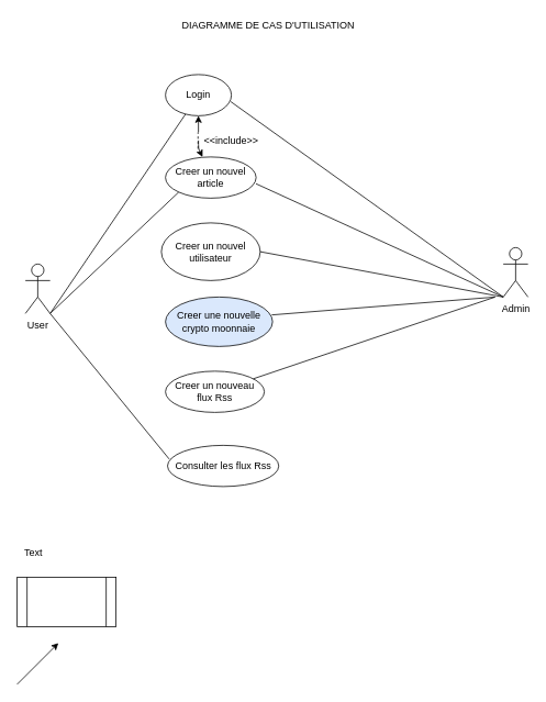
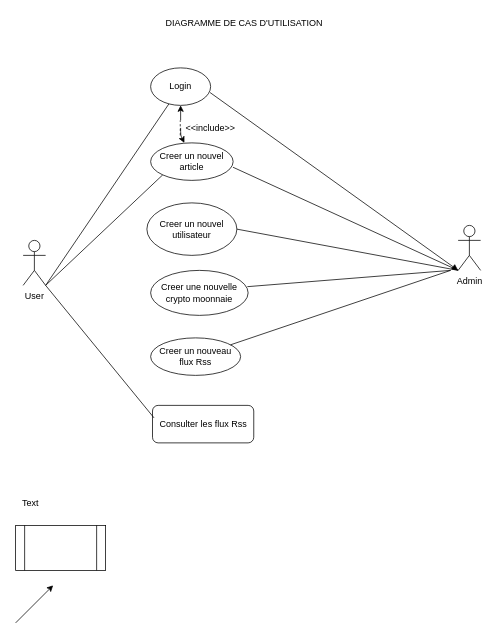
  <mxCell id="0" />
  <mxCell id="1" parent="0" />
  <mxCell id="2" value="User" style="shape=umlActor;verticalLabelPosition=bottom;labelBackgroundColor=#ffffff;verticalAlign=top;html=1;outlineConnect=0;" vertex="1" parent="1"><mxGeometry x="30" y="320" width="30" height="60" as="geometry" /></mxCell>
  <mxCell id="3" value="Login" style="ellipse;whiteSpace=wrap;html=1;" vertex="1" parent="1"><mxGeometry x="200" y="90" width="80" height="50" as="geometry" /></mxCell>
  <mxCell id="4" value="Creer un nouvel article" style="ellipse;whiteSpace=wrap;html=1;" vertex="1" parent="1"><mxGeometry x="200" y="190" width="110" height="50" as="geometry" /></mxCell>
  <mxCell id="5" value="Creer un nouvel utilisateur" style="ellipse;whiteSpace=wrap;html=1;" vertex="1" parent="1"><mxGeometry x="195" y="270" width="120" height="70" as="geometry" /></mxCell>
- <mxCell id="6" value="Creer une nouvelle crypto moonnaie" style="ellipse;whiteSpace=wrap;html=1;fillColor=#dae8fc;" vertex="1" parent="1"><mxGeometry x="200" y="360" width="130" height="60" as="geometry" /></mxCell>
+ <mxCell id="6" value="Creer une nouvelle crypto moonnaie" style="ellipse;whiteSpace=wrap;html=1;" vertex="1" parent="1"><mxGeometry x="200" y="360" width="130" height="60" as="geometry" /></mxCell>
  <mxCell id="7" value="Creer un nouveau flux Rss" style="ellipse;whiteSpace=wrap;html=1;" vertex="1" parent="1"><mxGeometry x="200" y="450" width="120" height="50" as="geometry" /></mxCell>
- <mxCell id="8" value="Consulter les flux Rss" style="ellipse;whiteSpace=wrap;html=1;" vertex="1" parent="1"><mxGeometry x="202.5" y="540" width="135" height="50" as="geometry" /></mxCell>
+ <mxCell id="8" value="Consulter les flux Rss" style="whiteSpace=wrap;html=1;rounded=1;" vertex="1" parent="1"><mxGeometry x="202.5" y="540" width="135" height="50" as="geometry" /></mxCell>
  <mxCell id="9" value="Admin" style="shape=umlActor;verticalLabelPosition=bottom;labelBackgroundColor=#ffffff;verticalAlign=top;html=1;outlineConnect=0;" vertex="1" parent="1"><mxGeometry x="610" y="300" width="30" height="60" as="geometry" /></mxCell>
  <mxCell id="10" value="" style="endArrow=classic;html=1;" edge="1" parent="1"><mxGeometry width="50" height="50" relative="1" as="geometry"><mxPoint x="240" y="160" as="sourcePoint" /><mxPoint x="240" y="140" as="targetPoint" /></mxGeometry></mxCell>
  <mxCell id="11" value="" style="endArrow=none;dashed=1;html=1;" edge="1" parent="1"><mxGeometry width="50" height="50" relative="1" as="geometry"><mxPoint x="239.5" y="180" as="sourcePoint" /><mxPoint x="239.5" y="160" as="targetPoint" /></mxGeometry></mxCell>
  <mxCell id="12" value="" style="endArrow=classic;html=1;" edge="1" parent="1"><mxGeometry width="50" height="50" relative="1" as="geometry"><mxPoint x="240" y="170" as="sourcePoint" /><mxPoint x="245" y="190" as="targetPoint" /><Array as="points"><mxPoint x="240" y="180" /></Array></mxGeometry></mxCell>
  <mxCell id="13" value="&amp;lt;&amp;lt;include&amp;gt;&amp;gt;" style="text;html=1;strokeColor=none;fillColor=none;align=center;verticalAlign=middle;whiteSpace=wrap;rounded=0;" vertex="1" parent="1"><mxGeometry x="260" y="160" width="40" height="20" as="geometry" /></mxCell>
  <mxCell id="14" value="Text" style="text;html=1;strokeColor=none;fillColor=none;align=center;verticalAlign=middle;whiteSpace=wrap;rounded=0;" vertex="1" parent="1"><mxGeometry x="20" y="660" width="40" height="20" as="geometry" /></mxCell>
  <mxCell id="15" value="" style="shape=process;whiteSpace=wrap;html=1;backgroundOutline=1;" vertex="1" parent="1"><mxGeometry x="20" y="700" width="120" height="60" as="geometry" /></mxCell>
  <mxCell id="16" value="DIAGRAMME DE CAS D'UTILISATION" style="text;html=1;strokeColor=none;fillColor=none;align=center;verticalAlign=middle;whiteSpace=wrap;rounded=0;" vertex="1" parent="1"><mxGeometry x="120" y="20" width="410" height="20" as="geometry" /></mxCell>
  <mxCell id="17" value="" style="endArrow=classic;html=1;" edge="1" parent="1"><mxGeometry width="50" height="50" relative="1" as="geometry"><mxPoint x="20" y="830" as="sourcePoint" /><mxPoint x="70" y="780" as="targetPoint" /></mxGeometry></mxCell>
  <mxCell id="18" value="" style="endArrow=none;html=1;" edge="1" parent="1" target="3"><mxGeometry width="50" height="50" relative="1" as="geometry"><mxPoint x="60" y="380" as="sourcePoint" /><mxPoint x="110" y="330" as="targetPoint" /></mxGeometry></mxCell>
- <mxCell id="19" value="" style="endArrow=none;html=1;exitX=0.991;exitY=0.658;exitDx=0;exitDy=0;exitPerimeter=0;entryX=0;entryY=1;entryDx=0;entryDy=0;entryPerimeter=0;" edge="1" parent="1" source="3" target="9"><mxGeometry width="50" height="50" relative="1" as="geometry"><mxPoint x="410" y="490" as="sourcePoint" /><mxPoint x="590" y="380" as="targetPoint" /></mxGeometry></mxCell>
+ <mxCell id="19" value="" style="endArrow=block;html=1;exitX=0.991;exitY=0.658;exitDx=0;exitDy=0;exitPerimeter=0;entryX=0;entryY=1;entryDx=0;entryDy=0;entryPerimeter=0;" edge="1" parent="1" source="3" target="9"><mxGeometry width="50" height="50" relative="1" as="geometry"><mxPoint x="410" y="490" as="sourcePoint" /><mxPoint x="590" y="380" as="targetPoint" /></mxGeometry></mxCell>
  <mxCell id="20" value="" style="endArrow=none;html=1;entryX=0;entryY=1;entryDx=0;entryDy=0;" edge="1" parent="1" target="4"><mxGeometry width="50" height="50" relative="1" as="geometry"><mxPoint x="60" y="380" as="sourcePoint" /><mxPoint x="110" y="330" as="targetPoint" /></mxGeometry></mxCell>
  <mxCell id="21" value="" style="endArrow=none;html=1;exitX=0.998;exitY=0.649;exitDx=0;exitDy=0;exitPerimeter=0;" edge="1" parent="1" source="4"><mxGeometry width="50" height="50" relative="1" as="geometry"><mxPoint x="480" y="440" as="sourcePoint" /><mxPoint x="610" y="360" as="targetPoint" /></mxGeometry></mxCell>
  <mxCell id="22" value="" style="endArrow=none;html=1;entryX=1;entryY=0.5;entryDx=0;entryDy=0;" edge="1" parent="1" target="5"><mxGeometry width="50" height="50" relative="1" as="geometry"><mxPoint x="610" y="360" as="sourcePoint" /><mxPoint x="370" y="290" as="targetPoint" /></mxGeometry></mxCell>
  <mxCell id="23" value="" style="endArrow=none;html=1;entryX=0.992;entryY=0.362;entryDx=0;entryDy=0;entryPerimeter=0;" edge="1" parent="1" target="6"><mxGeometry width="50" height="50" relative="1" as="geometry"><mxPoint x="600" y="360" as="sourcePoint" /><mxPoint x="340" y="315" as="targetPoint" /></mxGeometry></mxCell>
  <mxCell id="24" value="" style="endArrow=none;html=1;" edge="1" parent="1" target="7"><mxGeometry width="50" height="50" relative="1" as="geometry"><mxPoint x="600" y="360" as="sourcePoint" /><mxPoint x="338.96" y="391.72" as="targetPoint" /></mxGeometry></mxCell>
  <mxCell id="25" value="" style="endArrow=none;html=1;entryX=0.015;entryY=0.333;entryDx=0;entryDy=0;entryPerimeter=0;" edge="1" parent="1" target="8"><mxGeometry width="50" height="50" relative="1" as="geometry"><mxPoint x="60" y="380" as="sourcePoint" /><mxPoint x="225.967" y="242.613" as="targetPoint" /></mxGeometry></mxCell>
